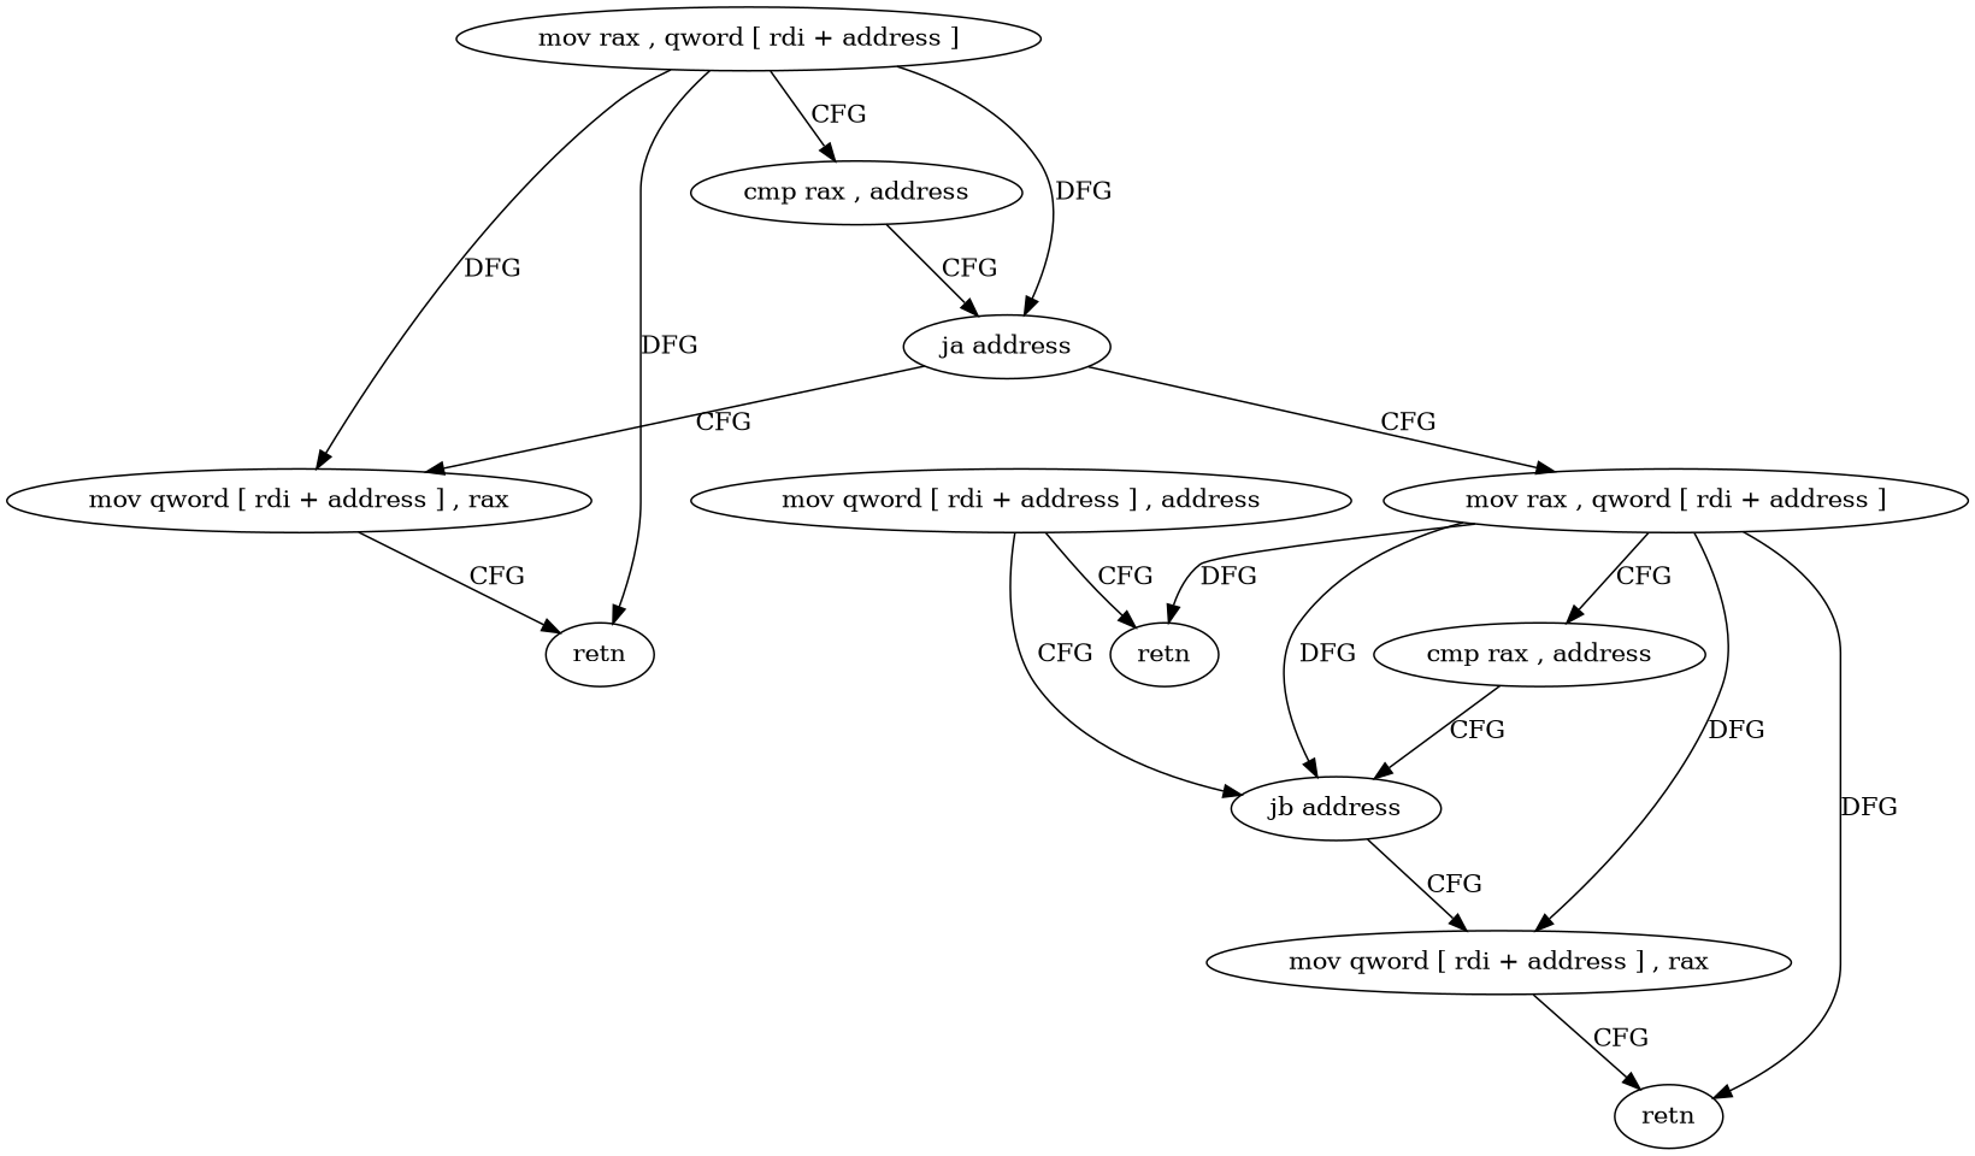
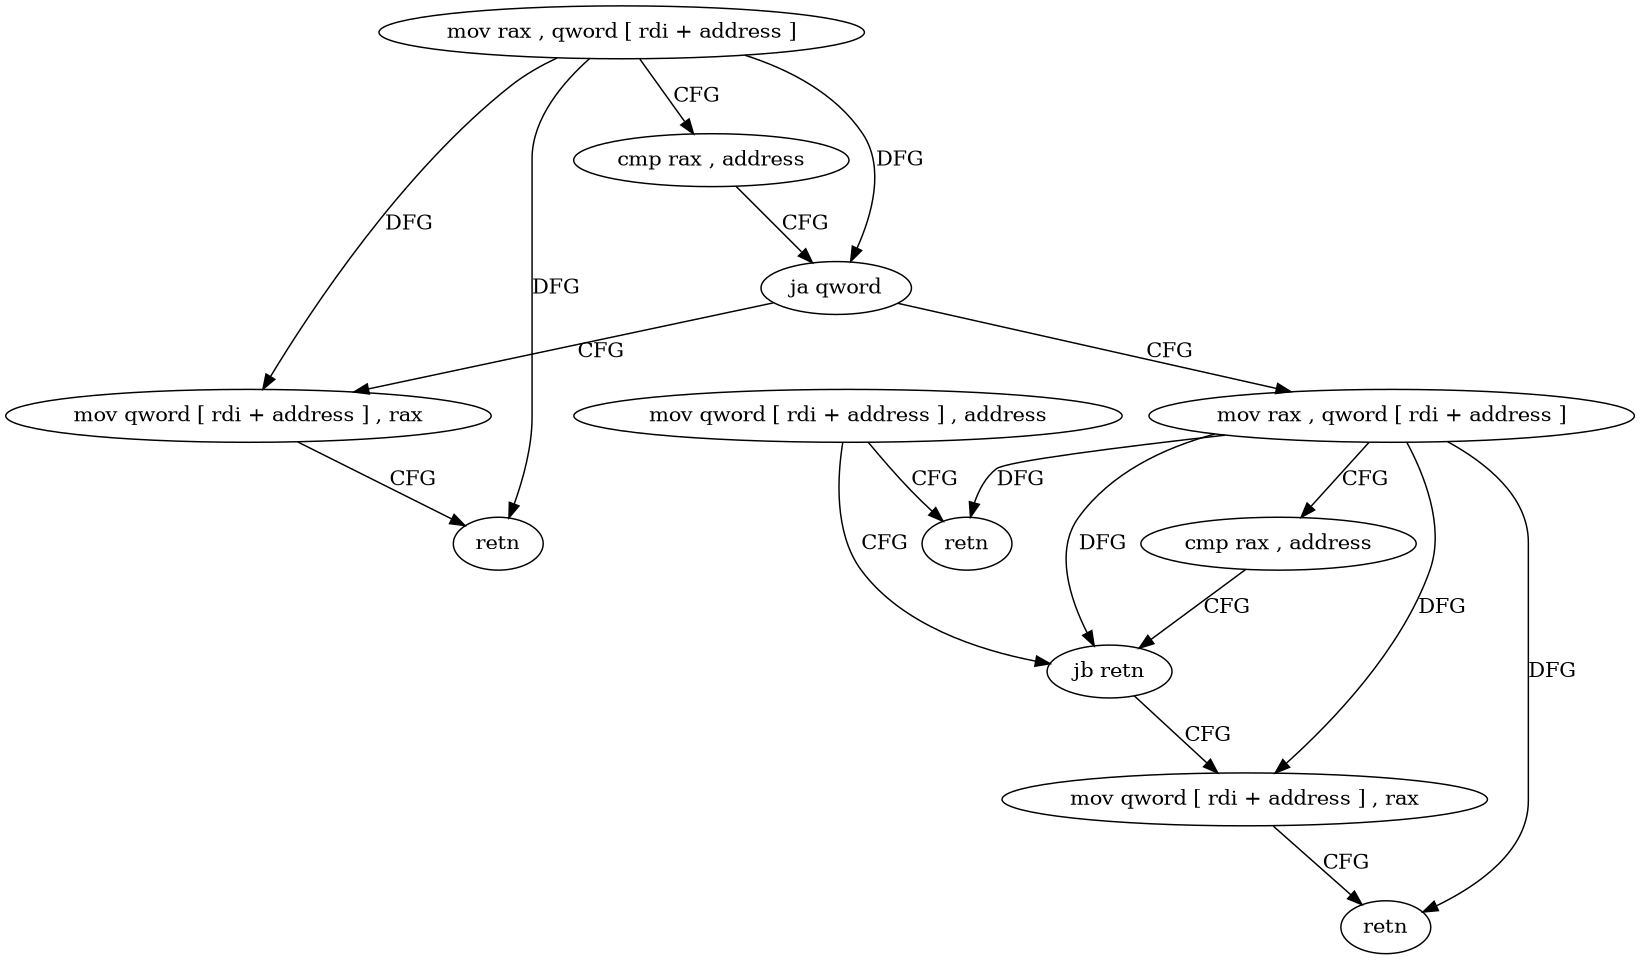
  digraph {
    n1 [label="mov rax , qword [ rdi + address ]"]
    n2 [label="cmp rax , address"]
-   n3 [label="ja address"]
+   n3 [label="ja qword"]
    n4 [label="mov qword [ rdi + address ] , rax"]
    n5 [label=retn]
    n6 [label="mov rax , qword [ rdi + address ]"]
    n7 [label="cmp rax , address"]
-   n8 [label="jb address"]
+   n8 [label="jb retn"]
    n9 [label="mov qword [ rdi + address ] , rax"]
    n10 [label=retn]
    n11 [label=retn]
    n12 [label="mov qword [ rdi + address ] , address"]
    n1 -> n2 [label=CFG]
    n1 -> n3 [label=DFG]
    n1 -> n4 [label=DFG]
    n1 -> n5 [label=DFG]
    n2 -> n3 [label=CFG]
    n3 -> n4 [label=CFG]
    n3 -> n6 [label=CFG]
    n4 -> n5 [label=CFG]
    n6 -> n7 [label=CFG]
    n6 -> n8 [label=DFG]
    n6 -> n9 [label=DFG]
    n6 -> n10 [label=DFG]
    n6 -> n11 [label=DFG]
    n7 -> n8 [label=CFG]
    n8 -> n9 [label=CFG]
    n9 -> n11 [label=CFG]
    n12 -> n8 [label=CFG]
    n12 -> n10 [label=CFG]
  }
